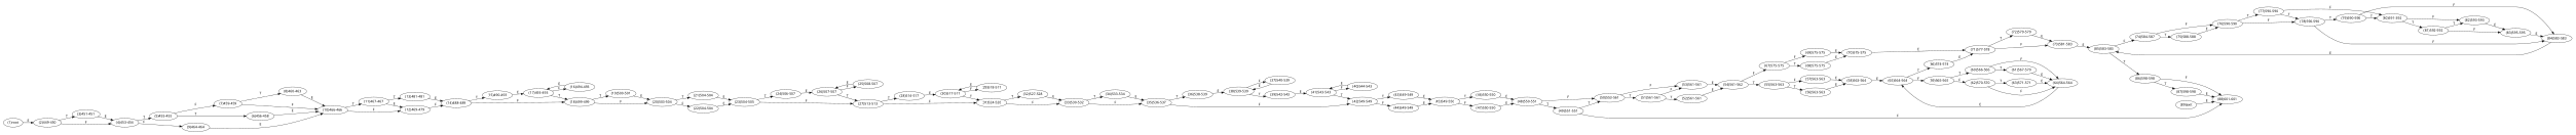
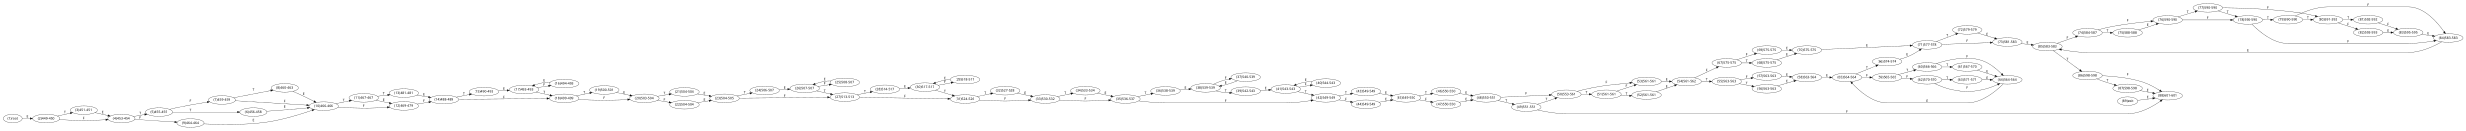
  digraph {
    fontname="Noto Sans"
    rankdir=LR
    node [fontname="Noto Sans"]
    edge [fontname="Noto Sans"]
    n1 [label="(1)root"]
    n2 [label="(2)449-450"]
    n3 [label="(3)451-451"]
    n4 [label="(4)453-454"]
    n5 [label="(5)455-455"]
    n6 [label="(9)464-464"]
    n7 [label="(6)456-458"]
    n8 [label="(7)459-459"]
    n9 [label="(10)466-466"]
    n10 [label="(8)460-463"]
    n11 [label="(11)467-467"]
    n12 [label="(12)469-479"]
    n13 [label="(13)481-481"]
    n14 [label="(14)488-489"]
    n15 [label="(15)490-493"]
    n16 [label="(18)499-499"]
    n17 [label="(17)493-493"]
    n18 [label="(19)500-501"]
    n19 [label="(20)503-504"]
    n20 [label="(16)494-493"]
    n21 [label="(21)504-504"]
    n22 [label="(22)504-504"]
    n23 [label="(23)504-505"]
    n24 [label="(24)506-507"]
    n25 [label="(27)513-513"]
    n26 [label="(26)507-507"]
    n27 [label="(28)514-517"]
    n28 [label="(31)524-526"]
    n29 [label="(25)508-507"]
    n30 [label="(30)517-517"]
    n31 [label="(32)527-528"]
    n32 [label="(33)530-532"]
    n33 [label="(29)518-517"]
    n34 [label="(34)533-534"]
    n35 [label="(35)536-537"]
    n36 [label="(36)538-539"]
    n37 [label="(42)549-549"]
    n38 [label="(38)539-539"]
    n39 [label="(43)549-549"]
    n40 [label="(44)549-549"]
    n41 [label="(39)542-543"]
    n42 [label="(37)540-539"]
    n43 [label="(41)543-543"]
    n44 [label="(40)544-543"]
    n45 [label="(45)549-550"]
    n46 [label="(46)550-550"]
    n47 [label="(47)550-550"]
    n48 [label="(48)550-551"]
    n49 [label="(50)553-561"]
    n50 [label="(49)551-551"]
    n51 [label="(51)561-561"]
    n52 [label="(53)561-561"]
    n53 [label="(52)561-561"]
    n54 [label="(54)561-562"]
    n55 [label="(88)601-601"]
    n56 [label="(55)563-563"]
    n57 [label="(57)563-563"]
    n58 [label="(56)563-563"]
    n59 [label="(58)563-564"]
    n60 [label="(67)575-575"]
    n61 [label="(68)575-575"]
    n62 [label="(69)575-575"]
    n63 [label="(59)565-565"]
    n64 [label="(62)570-570"]
    n65 [label="(60)566-566"]
    n66 [label="(63)571-571"]
    n67 [label="(64)564-564"]
    n68 [label="(61)567-570"]
    n69 [label="(65)564-564"]
    n70 [label="(66)574-574"]
    n71 [label="(70)575-575"]
    n72 [label="(71)577-578"]
    n73 [label="(72)579-579"]
    n74 [label="(73)581-583"]
    n75 [label="(85)583-583"]
    n76 [label="(76)590-590"]
    n77 [label="(77)590-590"]
    n78 [label="(78)590-590"]
    n79 [label="(80)591-392"]
    n80 [label="(79)590-590"]
    n81 [label="(84)583-583"]
    n82 [label="(81)592-592"]
    n83 [label="(82)593-593"]
    n84 [label="(74)584-587"]
    n85 [label="(86)598-598"]
    n86 [label="(75)588-588"]
    n87 [label="(87)598-598"]
    n88 [label="(83)595-595"]
    n89 [label="(89)exit"]
    n1 -> n2 [label=E]
    n2 -> n3 [label=T]
    n2 -> n4 [label=F]
    n3 -> n4 [label=E]
    n4 -> n5 [label=T]
    n4 -> n6 [label=F]
    n5 -> n7 [label=T]
    n5 -> n8 [label=F]
    n6 -> n9 [label=E]
    n7 -> n9 [label=E]
    n8 -> n9 [label=F]
    n8 -> n10 [label=T]
    n9 -> n11 [label=T]
    n9 -> n12 [label=F]
    n10 -> n9 [label=E]
    n11 -> n12 [label=E]
    n11 -> n13 [label=T]
    n12 -> n14 [label=F]
    n13 -> n14 [label=E]
    n14 -> n15 [label=T]
    n14 -> n16 [label=F]
    n15 -> n17 [label=E]
    n16 -> n18 [label=T]
    n16 -> n19 [label=F]
    n17 -> n16 [label=T]
    n17 -> n20 [label=F]
    n18 -> n19 [label=E]
    n19 -> n21 [label=T]
    n19 -> n22 [label=F]
    n20 -> n17 [label=E]
    n21 -> n23 [label=E]
    n22 -> n23 [label=E]
    n23 -> n24 [label=T]
    n23 -> n25 [label=F]
    n24 -> n26 [label=E]
    n25 -> n27 [label=T]
    n25 -> n28 [label=F]
    n26 -> n25 [label=T]
    n26 -> n29 [label=F]
    n27 -> n30 [label=E]
    n28 -> n31 [label=T]
    n28 -> n32 [label=F]
    n29 -> n26 [label=E]
    n30 -> n28 [label=T]
    n30 -> n33 [label=F]
    n31 -> n32 [label=E]
    n32 -> n34 [label=T]
    n32 -> n35 [label=F]
    n33 -> n30 [label=E]
    n34 -> n35 [label=E]
    n35 -> n36 [label=T]
    n35 -> n37 [label=F]
    n36 -> n38 [label=E]
    n37 -> n39 [label=T]
    n37 -> n40 [label=F]
    n38 -> n41 [label=T]
    n38 -> n42 [label=F]
    n39 -> n45 [label=E]
    n40 -> n45 [label=E]
    n41 -> n43 [label=E]
    n42 -> n38 [label=E]
    n43 -> n37 [label=T]
    n43 -> n44 [label=F]
    n44 -> n43 [label=E]
    n45 -> n46 [label=T]
    n45 -> n47 [label=F]
    n46 -> n48 [label=E]
    n47 -> n48 [label=E]
    n48 -> n49 [label=F]
    n48 -> n50 [label=T]
    n49 -> n51 [label=T]
    n49 -> n52 [label=F]
    n50 -> n49 [label=T]
    n50 -> n55 [label=F]
    n51 -> n52 [label=F]
    n51 -> n53 [label=T]
    n52 -> n54 [label=E]
    n53 -> n54 [label=E]
    n54 -> n56 [label=T]
    n54 -> n60 [label=F]
    n56 -> n57 [label=F]
    n56 -> n58 [label=T]
    n57 -> n59 [label=E]
    n58 -> n59 [label=E]
    n59 -> n69 [label=E]
    n60 -> n61 [label=T]
    n60 -> n62 [label=F]
    n61 -> n71 [label=E]
    n62 -> n71 [label=E]
    n63 -> n64 [label=F]
    n63 -> n65 [label=T]
    n64 -> n66 [label=T]
    n64 -> n67 [label=F]
    n65 -> n67 [label=F]
    n65 -> n68 [label=T]
    n66 -> n67 [label=E]
    n67 -> n69 [label=E]
    n68 -> n67 [label=E]
    n69 -> n63 [label=F]
    n69 -> n70 [label=T]
    n70 -> n72 [label=E]
    n71 -> n72 [label=E]
    n72 -> n73 [label=T]
    n72 -> n74 [label=F]
    n73 -> n74 [label=E]
    n74 -> n75 [label=E]
    n75 -> n84 [label=F]
    n75 -> n85 [label=T]
    n76 -> n77 [label=T]
    n76 -> n78 [label=F]
    n77 -> n78 [label=T]
    n77 -> n79 [label=F]
    n78 -> n80 [label=T]
    n78 -> n81 [label=F]
    n79 -> n82 [label=T]
    n79 -> n83 [label=F]
    n80 -> n79 [label=T]
    n80 -> n81 [label=F]
    n81 -> n75 [label=E]
-   n82 -> n83 [label=T]
    n82 -> n88 [label=F]
    n83 -> n88 [label=E]
    n84 -> n76 [label=F]
    n84 -> n86 [label=T]
    n85 -> n55 [label=F]
    n85 -> n87 [label=T]
    n86 -> n76 [label=E]
    n87 -> n55 [label=E]
    n88 -> n81 [label=E]
    n89 -> n55 [label=E]
  }
